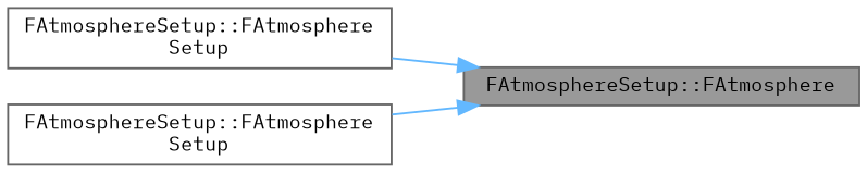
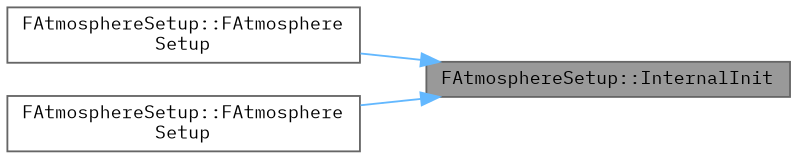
  digraph {
    rankdir=RL
    fontname="IBM Plex Mono"
    node [color=grey40 fillcolor=white fontname="IBM Plex Mono" fontsize=10 shape=box style=filled]
    edge [color=steelblue1 dir=back fontname="IBM Plex Mono" fontsize=10 labelfontname=Helvetica labelfontsize=10 style=solid]
-   n1 [color=gray40 fillcolor=grey60 fontcolor=black height=0.2 label="FAtmosphereSetup::FAtmosphere" width=0.4]
+   n1 [color=gray40 fillcolor=grey60 fontcolor=black height=0.2 label="FAtmosphereSetup::InternalInit" width=0.4]
    n2 [height=0.2 label="FAtmosphereSetup::FAtmosphere\lSetup" width=0.4]
    n3 [height=0.2 label="FAtmosphereSetup::FAtmosphere\lSetup" width=0.4]
    n1 -> n2
    n1 -> n3
  }
